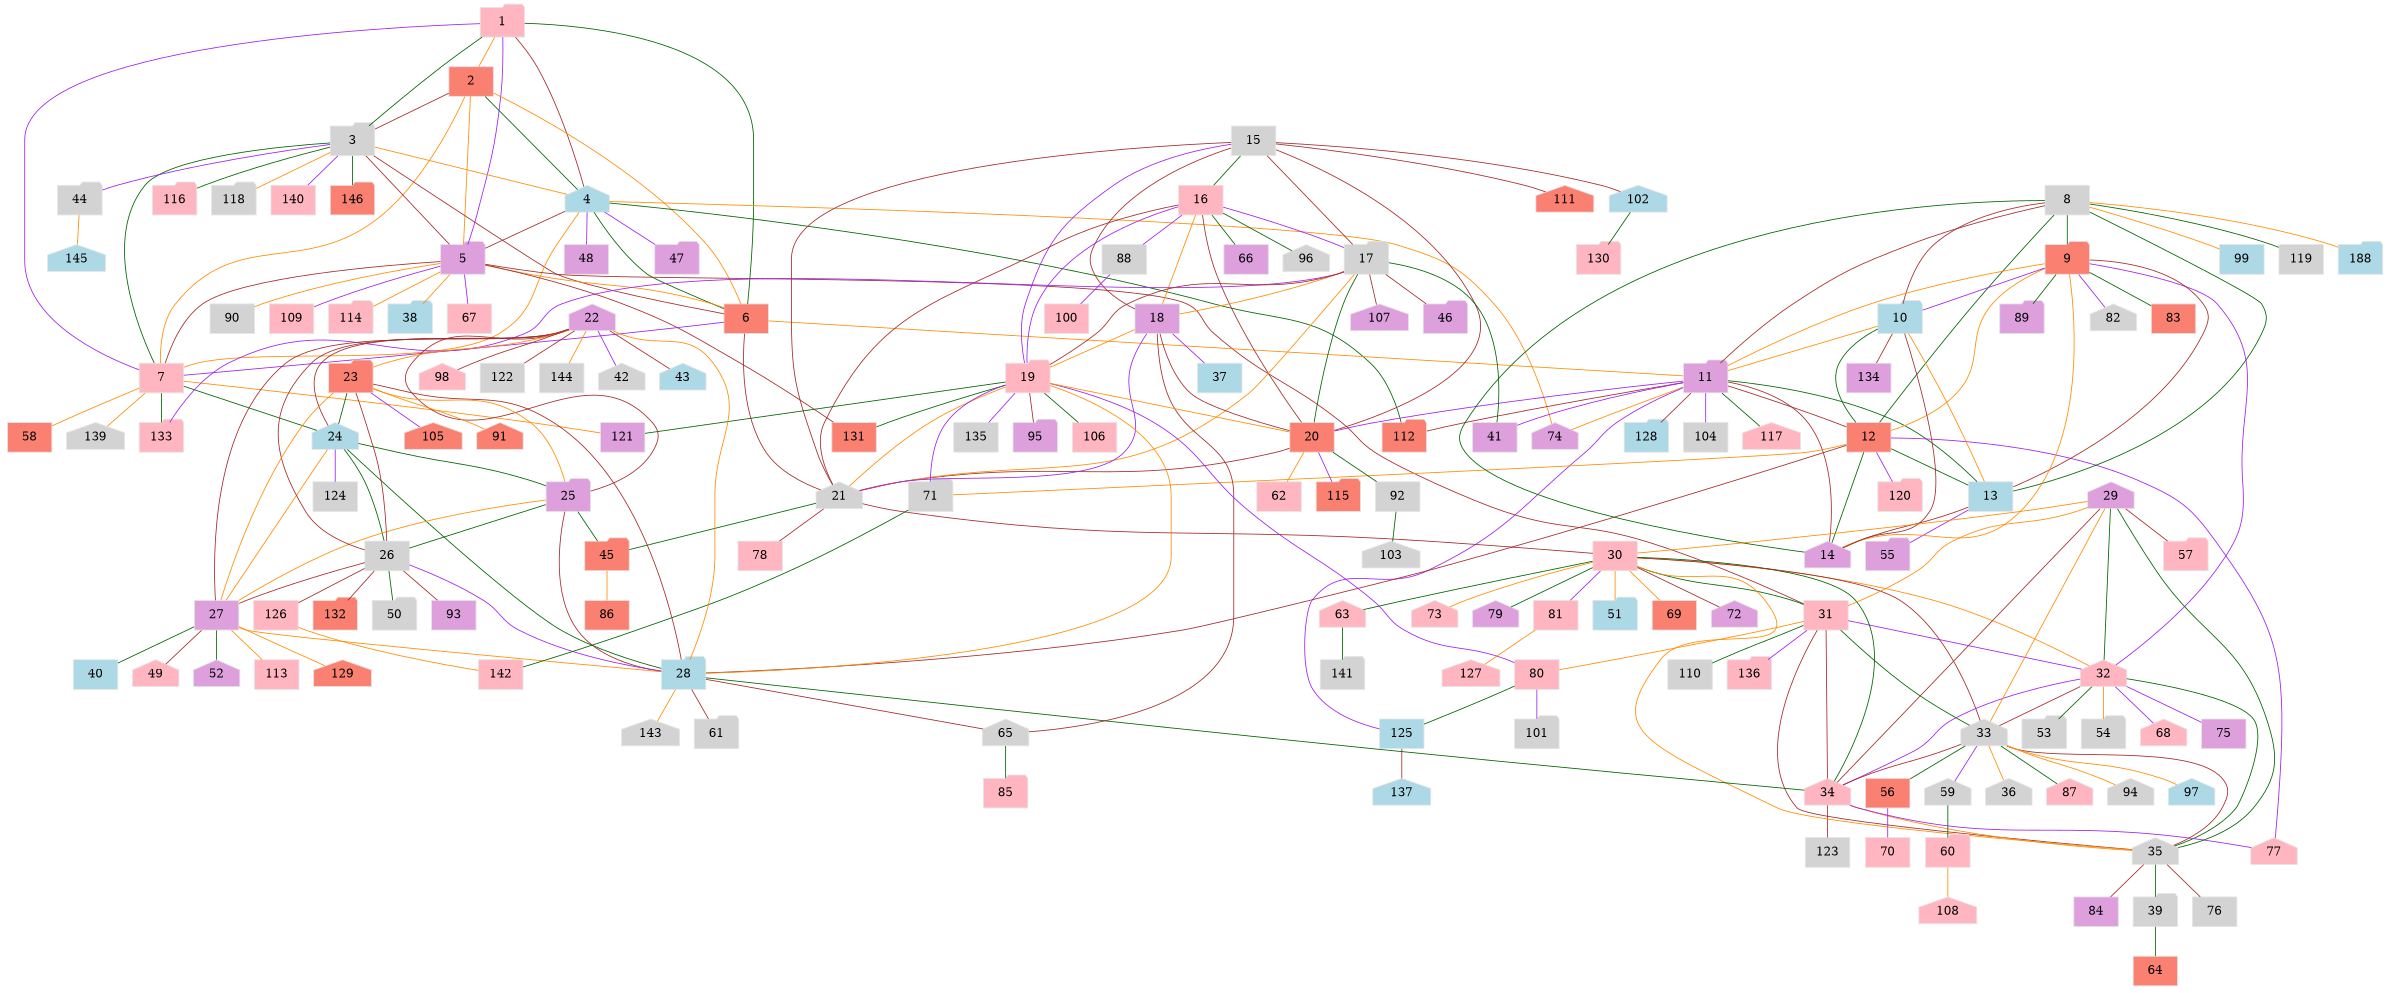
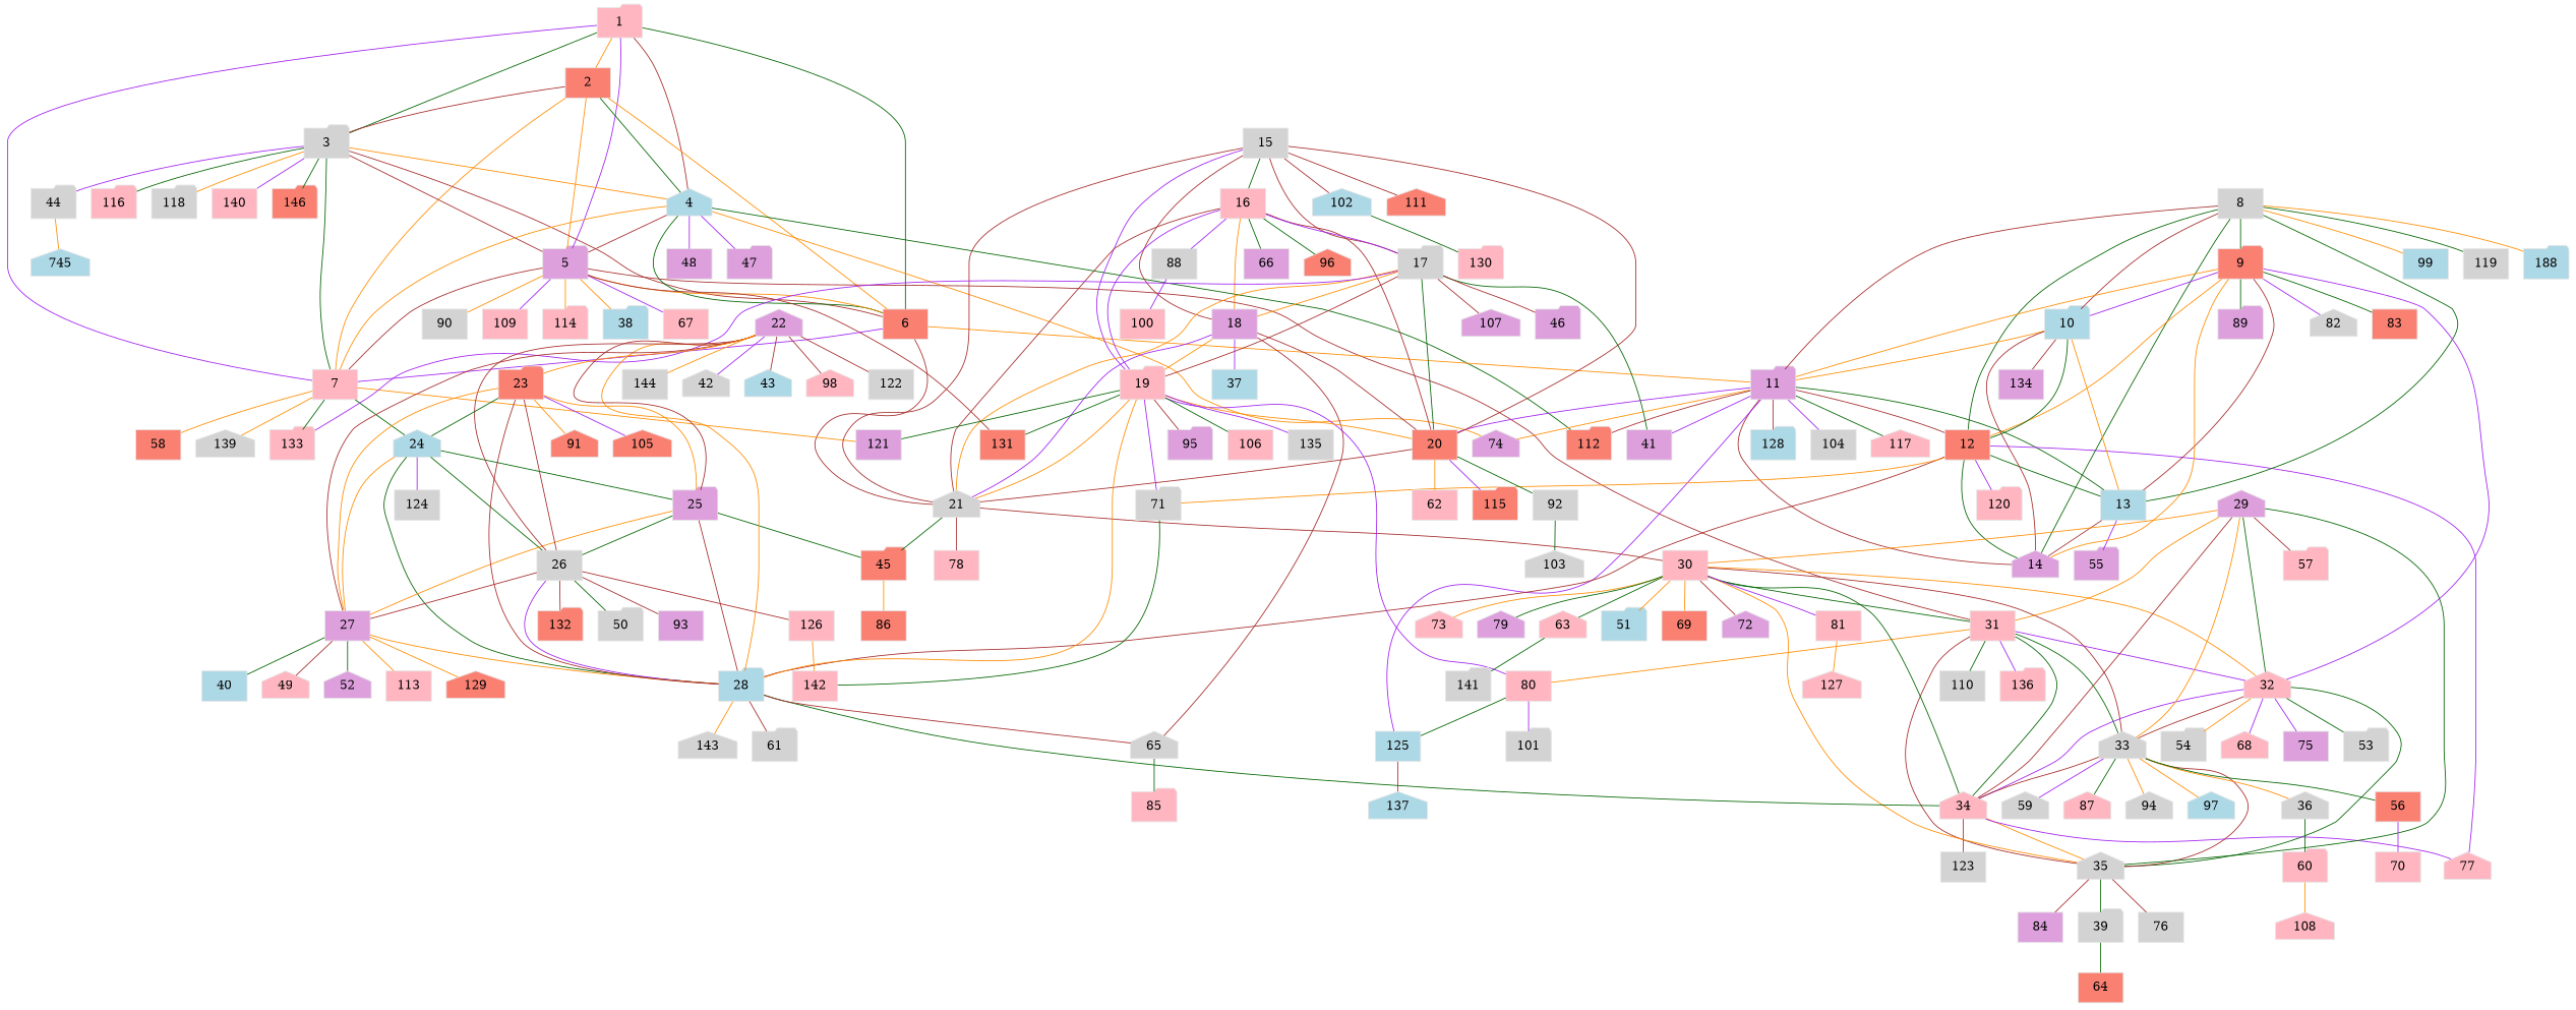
  graph {
    node [color=gray90 fillcolor=lightpink shape=box style=filled]
    edge [color=brown]
    1 [shape=folder]
    2 [fillcolor=salmon]
    3 [fillcolor=lightgrey shape=folder]
    4 [fillcolor=lightblue shape=house]
    5 [fillcolor=plum shape=folder]
    6 [fillcolor=salmon]
    7
    44 [fillcolor=lightgrey shape=folder]
    116 [shape=folder]
    118 [fillcolor=lightgrey shape=folder]
    140
    146 [fillcolor=salmon shape=folder]
    47 [fillcolor=plum shape=folder]
    48 [fillcolor=plum]
    74 [fillcolor=plum shape=house]
    112 [fillcolor=salmon shape=folder]
    31
    38 [fillcolor=lightblue shape=folder]
    67
    90 [fillcolor=lightgrey]
    109
    114 [shape=folder]
    131 [fillcolor=salmon]
    11 [fillcolor=plum shape=folder]
    21 [fillcolor=lightgrey shape=house]
    24 [fillcolor=lightblue shape=house]
    58 [fillcolor=salmon]
    121 [fillcolor=plum]
    133 [shape=folder]
    139 [fillcolor=lightgrey shape=house]
-   145 [fillcolor=lightblue shape=house]
+   145 [fillcolor=lightblue shape=house label=745]
    32 [shape=house]
    80
    34 [shape=house]
    33 [fillcolor=lightgrey shape=house]
    35 [fillcolor=lightgrey shape=house]
    110 [fillcolor=lightgrey]
    136 [shape=folder]
    12 [fillcolor=salmon]
    13 [fillcolor=lightblue]
    14 [fillcolor=plum shape=house]
    20 [fillcolor=salmon]
    41 [fillcolor=plum]
    104 [fillcolor=lightgrey]
    117 [shape=house]
    125 [fillcolor=lightblue]
    128 [fillcolor=lightblue shape=folder]
    30
    45 [fillcolor=salmon shape=folder]
    78
    28 [fillcolor=lightblue shape=folder]
    25 [fillcolor=plum shape=folder]
    26 [fillcolor=lightgrey]
    27 [fillcolor=plum]
    124 [fillcolor=lightgrey]
    8 [fillcolor=lightgrey]
    9 [fillcolor=salmon shape=folder]
    10 [fillcolor=lightblue shape=folder]
    99 [fillcolor=lightblue]
    119 [fillcolor=lightgrey]
    n61 [fillcolor=lightblue label=188 shape=folder]
    82 [fillcolor=lightgrey shape=house]
    83 [fillcolor=salmon]
    89 [fillcolor=plum shape=folder]
    134 [fillcolor=plum]
    71 [fillcolor=lightgrey shape=folder]
    77 [shape=house]
    120 [shape=folder]
    55 [fillcolor=plum shape=folder]
    53 [fillcolor=lightgrey shape=folder]
    54 [fillcolor=lightgrey shape=folder]
    68 [shape=house]
    75 [fillcolor=plum]
    62
    92 [fillcolor=lightgrey]
    115 [fillcolor=salmon shape=folder]
    137 [fillcolor=lightblue shape=house]
    65 [fillcolor=lightgrey shape=house]
    61 [fillcolor=lightgrey shape=folder]
    143 [fillcolor=lightgrey shape=house]
    142
    15 [fillcolor=lightgrey]
    16
    17 [fillcolor=lightgrey shape=folder]
    18 [fillcolor=plum]
    19 [shape=folder]
    102 [fillcolor=lightblue shape=house]
    111 [fillcolor=salmon shape=house]
    66 [fillcolor=plum]
    88 [fillcolor=lightgrey]
-   96 [fillcolor=lightgrey shape=house]
+   96 [fillcolor=salmon shape=house]
    46 [fillcolor=plum shape=folder]
    107 [fillcolor=plum shape=house]
    37 [fillcolor=lightblue]
    95 [fillcolor=plum shape=folder]
    106
    135 [fillcolor=lightgrey]
    130 [shape=folder]
    100
    85 [shape=folder]
    101 [fillcolor=lightgrey shape=folder]
    103 [fillcolor=lightgrey shape=house]
    51 [fillcolor=lightblue shape=folder]
    63 [shape=house]
    69 [fillcolor=salmon]
    72 [fillcolor=plum shape=house]
    73 [shape=house]
    79 [fillcolor=plum shape=house]
    81
    86 [fillcolor=salmon]
    22 [fillcolor=plum shape=house]
    23 [fillcolor=salmon shape=folder]
    42 [fillcolor=lightgrey shape=house]
    43 [fillcolor=lightblue shape=house]
    98 [shape=house]
    122 [fillcolor=lightgrey]
    144 [fillcolor=lightgrey]
    91 [fillcolor=salmon shape=house]
    105 [fillcolor=salmon shape=house]
    50 [fillcolor=lightgrey shape=folder]
    93 [fillcolor=plum]
    126
    132 [fillcolor=salmon shape=folder]
    40 [fillcolor=lightblue]
    49 [shape=house]
    52 [fillcolor=plum shape=house]
    113
    129 [fillcolor=salmon shape=house]
    123 [fillcolor=lightgrey]
    29 [fillcolor=plum shape=house]
    57 [shape=folder]
    36 [fillcolor=lightgrey shape=house]
    56 [fillcolor=salmon]
    59 [fillcolor=lightgrey shape=house]
    87 [shape=house]
    94 [fillcolor=lightgrey shape=house]
    97 [fillcolor=lightblue shape=house]
    39 [fillcolor=lightgrey shape=folder]
    76 [fillcolor=lightgrey]
    84 [fillcolor=plum]
    141 [fillcolor=lightgrey shape=folder]
    127 [shape=house]
    70
    60 [shape=folder]
    64 [fillcolor=salmon]
    108 [shape=house]
    1 -- 2 [color=darkorange]
    1 -- 3 [color=darkgreen]
    1 -- 4
    1 -- 5 [color=purple]
    1 -- 6 [color=darkgreen]
    1 -- 7 [color=purple]
    2 -- 3
    2 -- 4 [color=darkgreen]
    2 -- 5 [color=darkorange]
    2 -- 6 [color=darkorange]
    2 -- 7 [color=darkorange]
    3 -- 4 [color=darkorange]
    3 -- 5
    3 -- 6
    3 -- 7 [color=darkgreen]
    3 -- 44 [color=purple]
    3 -- 116 [color=darkgreen]
    3 -- 118 [color=darkorange]
    3 -- 140 [color=purple]
    3 -- 146 [color=darkgreen]
    4 -- 5
    4 -- 6 [color=darkgreen]
    4 -- 7 [color=darkorange]
    4 -- 47 [color=purple]
    4 -- 48 [color=purple]
    4 -- 74 [color=darkorange]
    4 -- 112 [color=darkgreen]
    5 -- 6 [color=darkorange]
    5 -- 7
    5 -- 31
    5 -- 38 [color=darkorange]
    5 -- 67 [color=purple]
    5 -- 90 [color=darkorange]
    5 -- 109 [color=purple]
    5 -- 114 [color=darkorange]
    5 -- 131
    6 -- 7 [color=purple]
    6 -- 11 [color=darkorange]
    6 -- 21
    7 -- 24 [color=darkgreen]
    7 -- 58 [color=darkorange]
    7 -- 121 [color=darkorange]
    7 -- 133 [color=darkgreen]
    7 -- 139 [color=darkorange]
    44 -- 145 [color=darkorange]
    31 -- 32 [color=purple]
    31 -- 80 [color=darkorange]
-   31 -- 34
+   31 -- 34 [color=darkgreen]
    31 -- 33 [color=darkgreen]
    31 -- 35
    31 -- 110 [color=darkgreen]
    31 -- 136 [color=purple]
    11 -- 74 [color=darkorange]
    11 -- 112
    11 -- 12
    11 -- 13 [color=darkgreen]
    11 -- 14
    11 -- 20 [color=purple]
    11 -- 41 [color=purple]
    11 -- 104 [color=purple]
    11 -- 117 [color=darkgreen]
    11 -- 125 [color=purple]
    11 -- 128
    21 -- 30
    21 -- 45 [color=darkgreen]
    21 -- 78
    24 -- 28 [color=darkgreen]
    24 -- 25 [color=darkgreen]
    24 -- 26 [color=darkgreen]
    24 -- 27 [color=darkorange]
    24 -- 124 [color=purple]
    32 -- 34 [color=purple]
    32 -- 33
    32 -- 35 [color=darkgreen]
    32 -- 53 [color=darkgreen]
    32 -- 54 [color=darkorange]
    32 -- 68 [color=purple]
    32 -- 75 [color=purple]
    80 -- 125 [color=darkgreen]
    80 -- 101 [color=purple]
    34 -- 35 [color=darkorange]
    34 -- 77 [color=purple]
    34 -- 123
    33 -- 34
    33 -- 35
    33 -- 36 [color=darkorange]
    33 -- 56 [color=darkgreen]
    33 -- 59 [color=purple]
    33 -- 87 [color=darkgreen]
    33 -- 94 [color=darkorange]
    33 -- 97 [color=darkorange]
    35 -- 39 [color=darkgreen]
    35 -- 76
    35 -- 84
    12 -- 13 [color=darkgreen]
    12 -- 14 [color=darkgreen]
    12 -- 28
    12 -- 71 [color=darkorange]
    12 -- 77 [color=purple]
    12 -- 120 [color=purple]
    13 -- 14
    13 -- 55 [color=purple]
    20 -- 21
    20 -- 62 [color=darkorange]
    20 -- 92 [color=darkgreen]
    20 -- 115 [color=purple]
    125 -- 137
    30 -- 31 [color=darkgreen]
    30 -- 32 [color=darkorange]
    30 -- 34 [color=darkgreen]
    30 -- 33
    30 -- 35 [color=darkorange]
    30 -- 51 [color=darkorange]
    30 -- 63 [color=darkgreen]
    30 -- 69 [color=darkorange]
    30 -- 72
    30 -- 73 [color=darkorange]
    30 -- 79 [color=darkgreen]
    30 -- 81 [color=purple]
    45 -- 86 [color=darkorange]
    28 -- 34 [color=darkgreen]
    28 -- 65
    28 -- 61
    28 -- 143 [color=darkorange]
    25 -- 45 [color=darkgreen]
    25 -- 28
    25 -- 26 [color=darkgreen]
    25 -- 27 [color=darkorange]
    26 -- 28 [color=purple]
    26 -- 27
    26 -- 50 [color=darkgreen]
    26 -- 93
    26 -- 126
    26 -- 132
    27 -- 28 [color=darkorange]
    27 -- 40 [color=darkgreen]
    27 -- 49
    27 -- 52 [color=darkgreen]
    27 -- 113 [color=darkorange]
    27 -- 129 [color=darkorange]
    8 -- 11
    8 -- 12 [color=darkgreen]
    8 -- 13 [color=darkgreen]
    8 -- 14 [color=darkgreen]
    8 -- 9 [color=darkgreen]
    8 -- 10
    8 -- 99 [color=darkorange]
    8 -- 119 [color=darkgreen]
    8 -- n61 [color=darkorange]
    9 -- 11 [color=darkorange]
    9 -- 32 [color=purple]
    9 -- 12 [color=darkorange]
    9 -- 13
    9 -- 14 [color=darkorange]
    9 -- 10 [color=purple]
    9 -- 82 [color=purple]
    9 -- 83 [color=darkgreen]
    9 -- 89 [color=darkgreen]
    10 -- 11 [color=darkorange]
    10 -- 12 [color=darkgreen]
    10 -- 13 [color=darkorange]
    10 -- 14
    10 -- 134
    71 -- 142 [color=darkgreen]
    92 -- 103 [color=darkgreen]
    65 -- 85 [color=darkgreen]
    15 -- 21
    15 -- 20
    15 -- 16 [color=darkgreen]
    15 -- 17
    15 -- 18
    15 -- 19 [color=purple]
    15 -- 102
    15 -- 111
    16 -- 21
    16 -- 20
    16 -- 17 [color=purple]
    16 -- 18 [color=darkorange]
    16 -- 19 [color=purple]
    16 -- 66 [color=darkgreen]
    16 -- 88 [color=purple]
    16 -- 96 [color=darkgreen]
    17 -- 21 [color=darkorange]
    17 -- 133 [color=purple]
    17 -- 20 [color=darkgreen]
    17 -- 41 [color=darkgreen]
    17 -- 18 [color=darkorange]
    17 -- 19
    17 -- 46
    17 -- 107
    18 -- 21 [color=purple]
    18 -- 20
    18 -- 65
    18 -- 19 [color=darkorange]
    18 -- 37 [color=purple]
    19 -- 131 [color=darkgreen]
    19 -- 21 [color=darkorange]
    19 -- 121 [color=darkgreen]
    19 -- 80 [color=purple]
    19 -- 20 [color=darkorange]
    19 -- 28 [color=darkorange]
    19 -- 71 [color=purple]
    19 -- 95
    19 -- 106 [color=darkgreen]
    19 -- 135 [color=purple]
    102 -- 130 [color=darkgreen]
    88 -- 100 [color=purple]
    63 -- 141 [color=darkgreen]
    81 -- 127 [color=darkorange]
-   22 -- 24
    22 -- 28 [color=darkorange]
    22 -- 25
    22 -- 26
    22 -- 27
    22 -- 23 [color=darkorange]
    22 -- 42 [color=purple]
    22 -- 43
    22 -- 98
    22 -- 122
    22 -- 144 [color=darkorange]
    23 -- 24 [color=darkgreen]
    23 -- 28
    23 -- 25 [color=darkorange]
    23 -- 26
    23 -- 27 [color=darkorange]
    23 -- 91 [color=darkorange]
    23 -- 105 [color=purple]
    126 -- 142 [color=darkorange]
    29 -- 31 [color=darkorange]
    29 -- 32 [color=darkgreen]
    29 -- 34
    29 -- 33 [color=darkorange]
    29 -- 35 [color=darkgreen]
    29 -- 30 [color=darkorange]
    29 -- 57
    56 -- 70 [color=purple]
-   59 -- 60 [color=darkgreen]
+   36 -- 60 [color=darkgreen]
    39 -- 64 [color=darkgreen]
    60 -- 108 [color=darkorange]
  }
